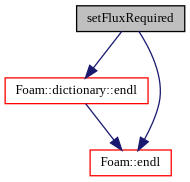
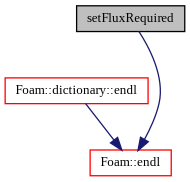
  digraph {
    fontname="Liberation Serif"
    rankdir=TB
    node [color=red fontname="Liberation Serif" fontsize=10 shape=record]
    edge [color=midnightblue fontname="Liberation Serif" fontsize=10 labelfontname=Helvetica labelfontsize=10 style=solid]
    n1 [color=black fillcolor=grey75 fontcolor=black height=0.2 label=setFluxRequired style=filled width=0.4]
    n2 [height=0.2 label="Foam::dictionary::endl" width=0.4]
    n3 [height=0.2 label="Foam::endl" width=0.4]
-   n1 -> n2
    n1 -> n3
    n2 -> n3
  }
